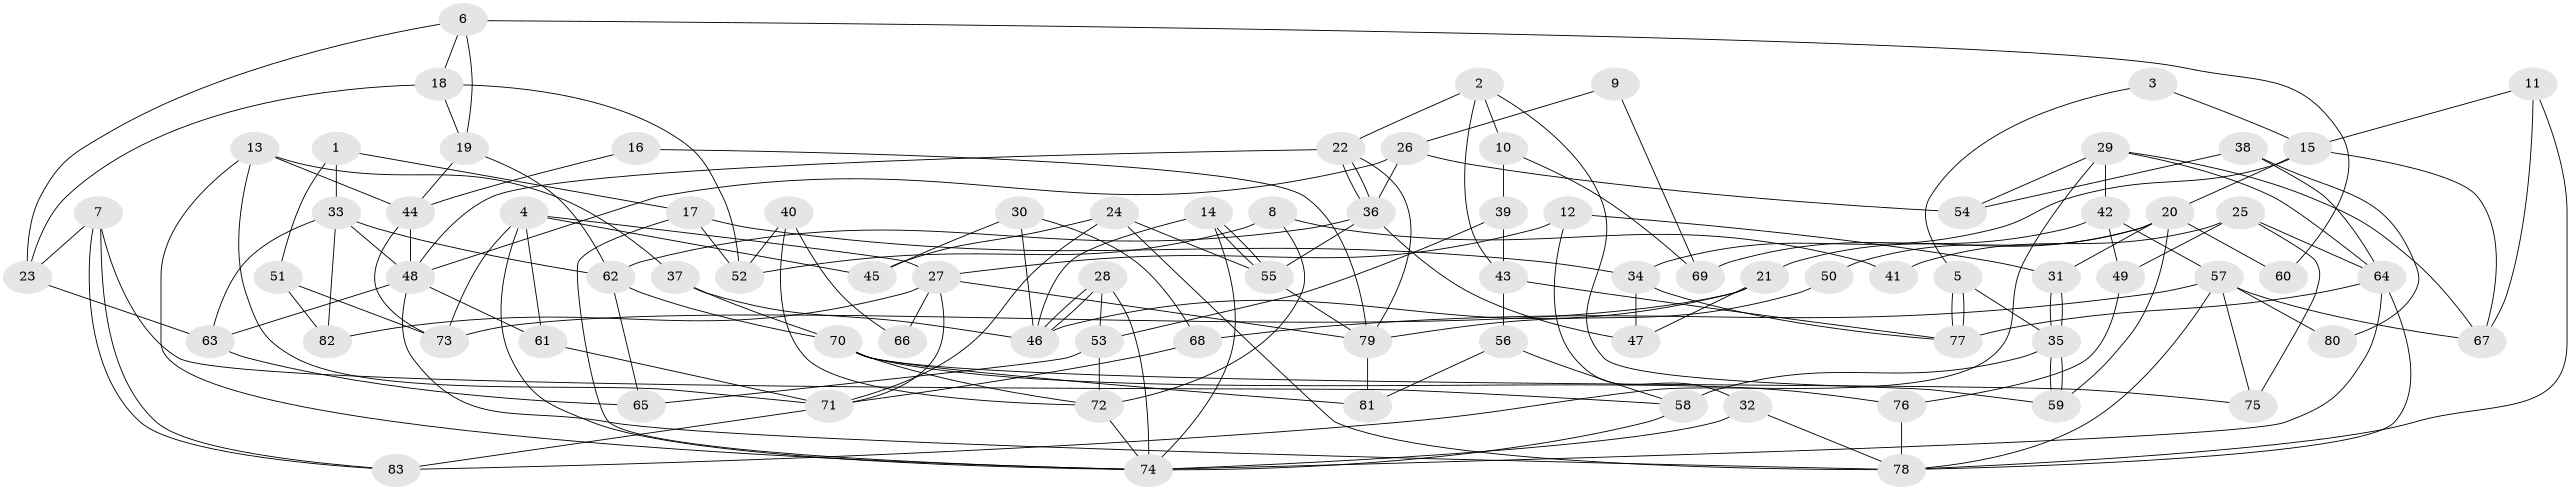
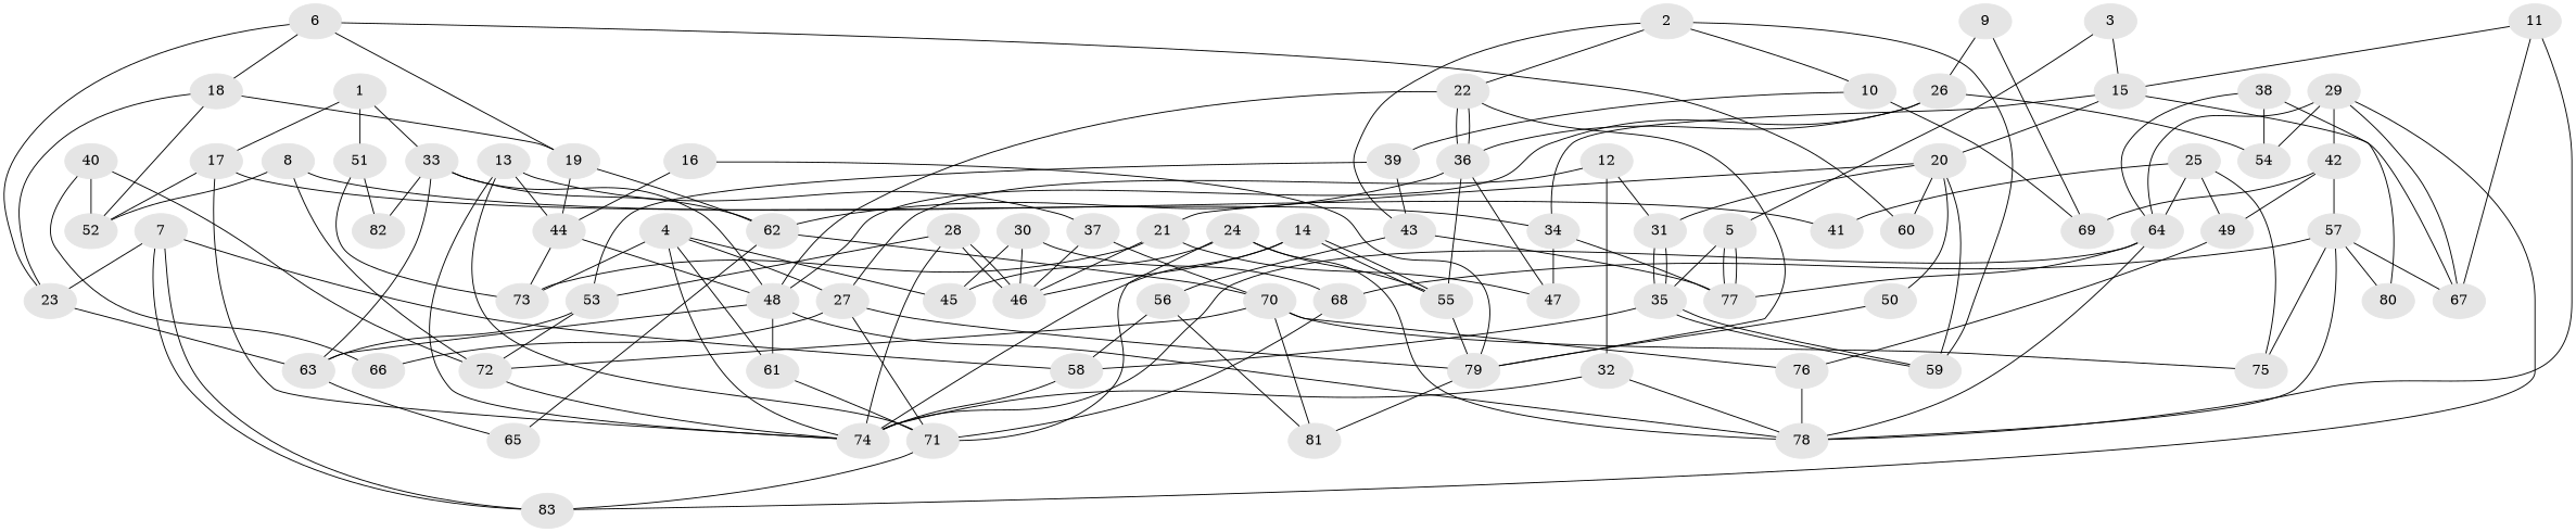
  graph {
    node [color=gray90 style=filled]
    1
    17
    33
    51
    74
    52
    34
    62
    48
    63
    82
    73
    2
    10
    22
    43
    59
    69
    39
    79
    36
    77
    56
    3
    5
    15
    35
    67
    20
    4
    27
    45
    61
    71
    66
    58
    6
    18
    19
    23
    60
    44
    7
    83
    8
    41
    72
    9
    26
    54
    53
    11
    78
    12
    31
    32
    13
    37
    46
    70
    14
    55
    21
    50
    47
    16
    81
    65
    24
    25
    49
    64
    75
    76
    28
    29
    42
    57
    30
    68
    38
    80
    40
    1 -- 17
    1 -- 33
    1 -- 51
    17 -- 74
    17 -- 52
    17 -- 34
    33 -- 62
    33 -- 48
    33 -- 63
    33 -- 82
    51 -- 82
    51 -- 73
    34 -- 77
    34 -- 47
    62 -- 70
    62 -- 65
    48 -- 63
    48 -- 61
    48 -- 78
    63 -- 65
    2 -- 10
    2 -- 22
    2 -- 43
    2 -- 59
    10 -- 69
    10 -- 39
    22 -- 48
    22 -- 79
    22 -- 36
    22 -- 36
    43 -- 77
    43 -- 56
    39 -- 43
    39 -- 53
    79 -- 81
    36 -- 62
    36 -- 55
    36 -- 47
    56 -- 58
    56 -- 81
    3 -- 5
    3 -- 15
    5 -- 77
    5 -- 77
    5 -- 35
    15 -- 34
    15 -- 67
    15 -- 20
    35 -- 59
    35 -- 59
    35 -- 58
    20 -- 59
    20 -- 60
    20 -- 31
    20 -- 21
    20 -- 50
    4 -- 74
    4 -- 73
    4 -- 27
    4 -- 45
    4 -- 61
-   27 -- 82
    27 -- 79
    27 -- 71
    27 -- 66
    61 -- 71
    71 -- 83
    58 -- 74
    6 -- 18
    6 -- 19
    6 -- 23
    6 -- 60
    18 -- 52
    18 -- 19
    18 -- 23
    19 -- 62
    19 -- 44
    23 -- 63
    44 -- 48
    44 -- 73
    7 -- 58
    7 -- 23
    7 -- 83
    7 -- 83
    8 -- 52
    8 -- 41
    8 -- 72
    72 -- 74
    9 -- 69
    9 -- 26
    26 -- 48
    26 -- 36
    26 -- 54
-   53 -- 65
+   53 -- 63
    53 -- 72
    11 -- 15
    11 -- 67
    11 -- 78
    12 -- 27
    12 -- 31
    12 -- 32
    31 -- 35
    31 -- 35
    32 -- 74
    32 -- 78
    13 -- 74
    13 -- 71
    13 -- 44
    13 -- 37
    37 -- 46
    37 -- 70
    70 -- 72
    70 -- 81
    70 -- 75
    70 -- 76
    14 -- 74
    14 -- 46
    14 -- 55
    14 -- 55
    55 -- 79
    21 -- 73
    21 -- 46
    21 -- 47
    50 -- 79
    16 -- 79
    16 -- 44
    24 -- 45
    24 -- 71
    24 -- 78
    24 -- 55
    25 -- 41
    25 -- 49
    25 -- 64
    25 -- 75
    49 -- 76
    64 -- 74
    64 -- 77
    64 -- 78
    76 -- 78
    28 -- 74
    28 -- 53
    28 -- 46
    28 -- 46
    29 -- 67
    29 -- 83
    29 -- 54
    29 -- 64
    29 -- 42
    42 -- 69
    42 -- 49
    42 -- 57
    57 -- 67
    57 -- 78
    57 -- 75
    57 -- 68
    57 -- 80
    30 -- 45
    30 -- 46
    30 -- 68
    68 -- 71
    38 -- 54
    38 -- 64
    38 -- 80
    40 -- 52
    40 -- 66
    40 -- 72
  }
